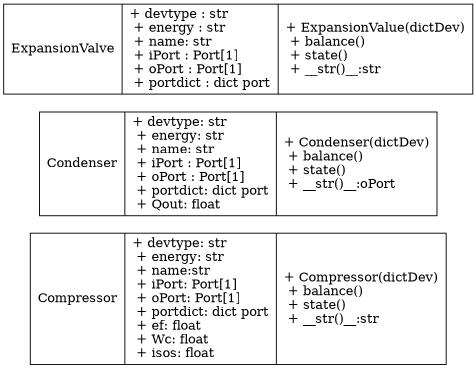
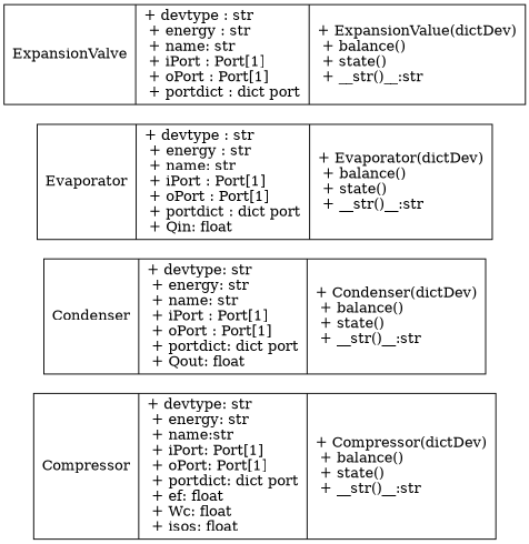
  digraph {
    rankdir=LR
    node [color=black shape=record style=solid fontcolor=black]
    n1 [fontcoor=black label="{Compressor| + devtype: str\l + energy: str\l + name:str \l + iPort: Port[1]\l + oPort: Port[1]\l + portdict: dict port\l + ef: float\l + Wc: float\l + isos: float\l| + Compressor(dictDev)\l + balance()\l + state()\l + __str()__:str\l}" fontcolor=""]
-   n2 [label="{Condenser| + devtype: str\l + energy: str\l + name: str\l + iPort : Port[1]\l + oPort : Port[1]\l + portdict: dict port\l + Qout: float\l| + Condenser(dictDev)\l + balance()\l + state()\l + __str()__:oPort\l}"]
+   n2 [label="{Condenser| + devtype: str\l + energy: str\l + name: str\l + iPort : Port[1]\l + oPort : Port[1]\l + portdict: dict port\l + Qout: float\l| + Condenser(dictDev)\l + balance()\l + state()\l + __str()__:str\l}"]
+   n3 [label="{Evaporator| + devtype : str\l + energy : str\l + name: str\l + iPort : Port[1]\l + oPort : Port[1]\l + portdict : dict port\l + Qin: float\l| + Evaporator(dictDev)\l + balance()\l + state()\l + __str()__:str\l}"]
    n4 [label="{ExpansionValve| + devtype : str\l + energy : str\l + name: str\l + iPort : Port[1]\l + oPort : Port[1]\l + portdict : dict port\l| + ExpansionValue(dictDev)\l + balance()\l + state()\l + __str()__:str\l}"]
  }
